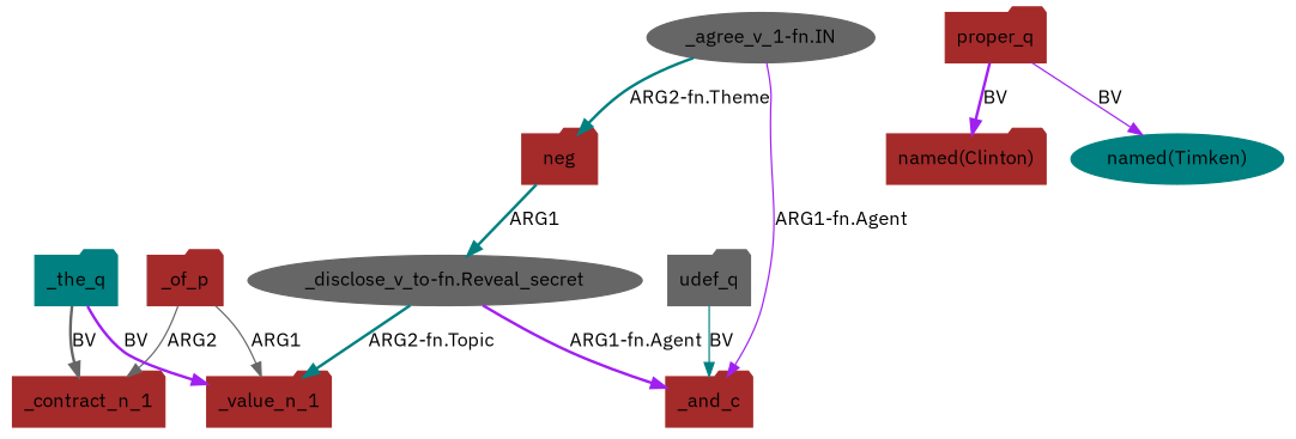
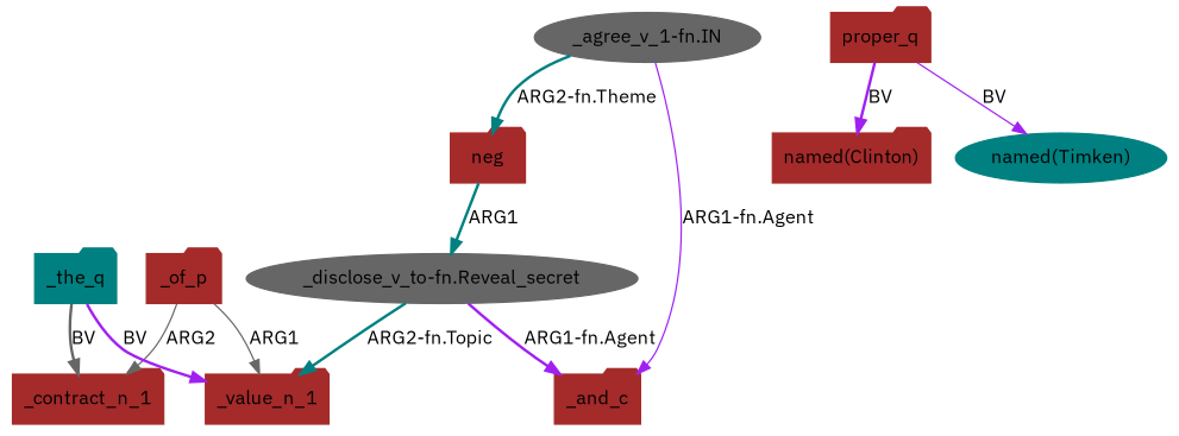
  digraph {
    fontname="IBM Plex Sans"
    node [shape=folder style=filled color=brown fontname="IBM Plex Sans"]
    edge [color=purple style=bold fontname="IBM Plex Sans"]
    _of_p
    _value_n_1
    _contract_n_1
    _the_q [color=teal]
    "_agree_v_1-fn.IN" [shape=ellipse color=gray40]
    neg
    _and_c
    "_disclose_v_to-fn.Reveal_secret" [shape=ellipse color=gray40]
    proper_q
    "named(Clinton)"
    "named(Timken)" [shape=ellipse color=teal]
-   udef_q [color=gray40]
    _of_p -> _value_n_1 [label=ARG1 color=gray40 style=solid]
    _of_p -> _contract_n_1 [label=ARG2 color=gray40 style=solid]
    _the_q -> _value_n_1 [label=BV]
    _the_q -> _contract_n_1 [label=BV color=gray40]
    "_agree_v_1-fn.IN" -> neg [label="ARG2-fn.Theme" color=teal]
    "_agree_v_1-fn.IN" -> _and_c [label="ARG1-fn.Agent" style=solid]
    neg -> "_disclose_v_to-fn.Reveal_secret" [label=ARG1 color=teal]
    "_disclose_v_to-fn.Reveal_secret" -> _value_n_1 [label="ARG2-fn.Topic" color=teal]
    "_disclose_v_to-fn.Reveal_secret" -> _and_c [label="ARG1-fn.Agent"]
    proper_q -> "named(Clinton)" [label=BV]
    proper_q -> "named(Timken)" [label=BV style=solid]
-   udef_q -> _and_c [label=BV color=teal style=solid]
  }
